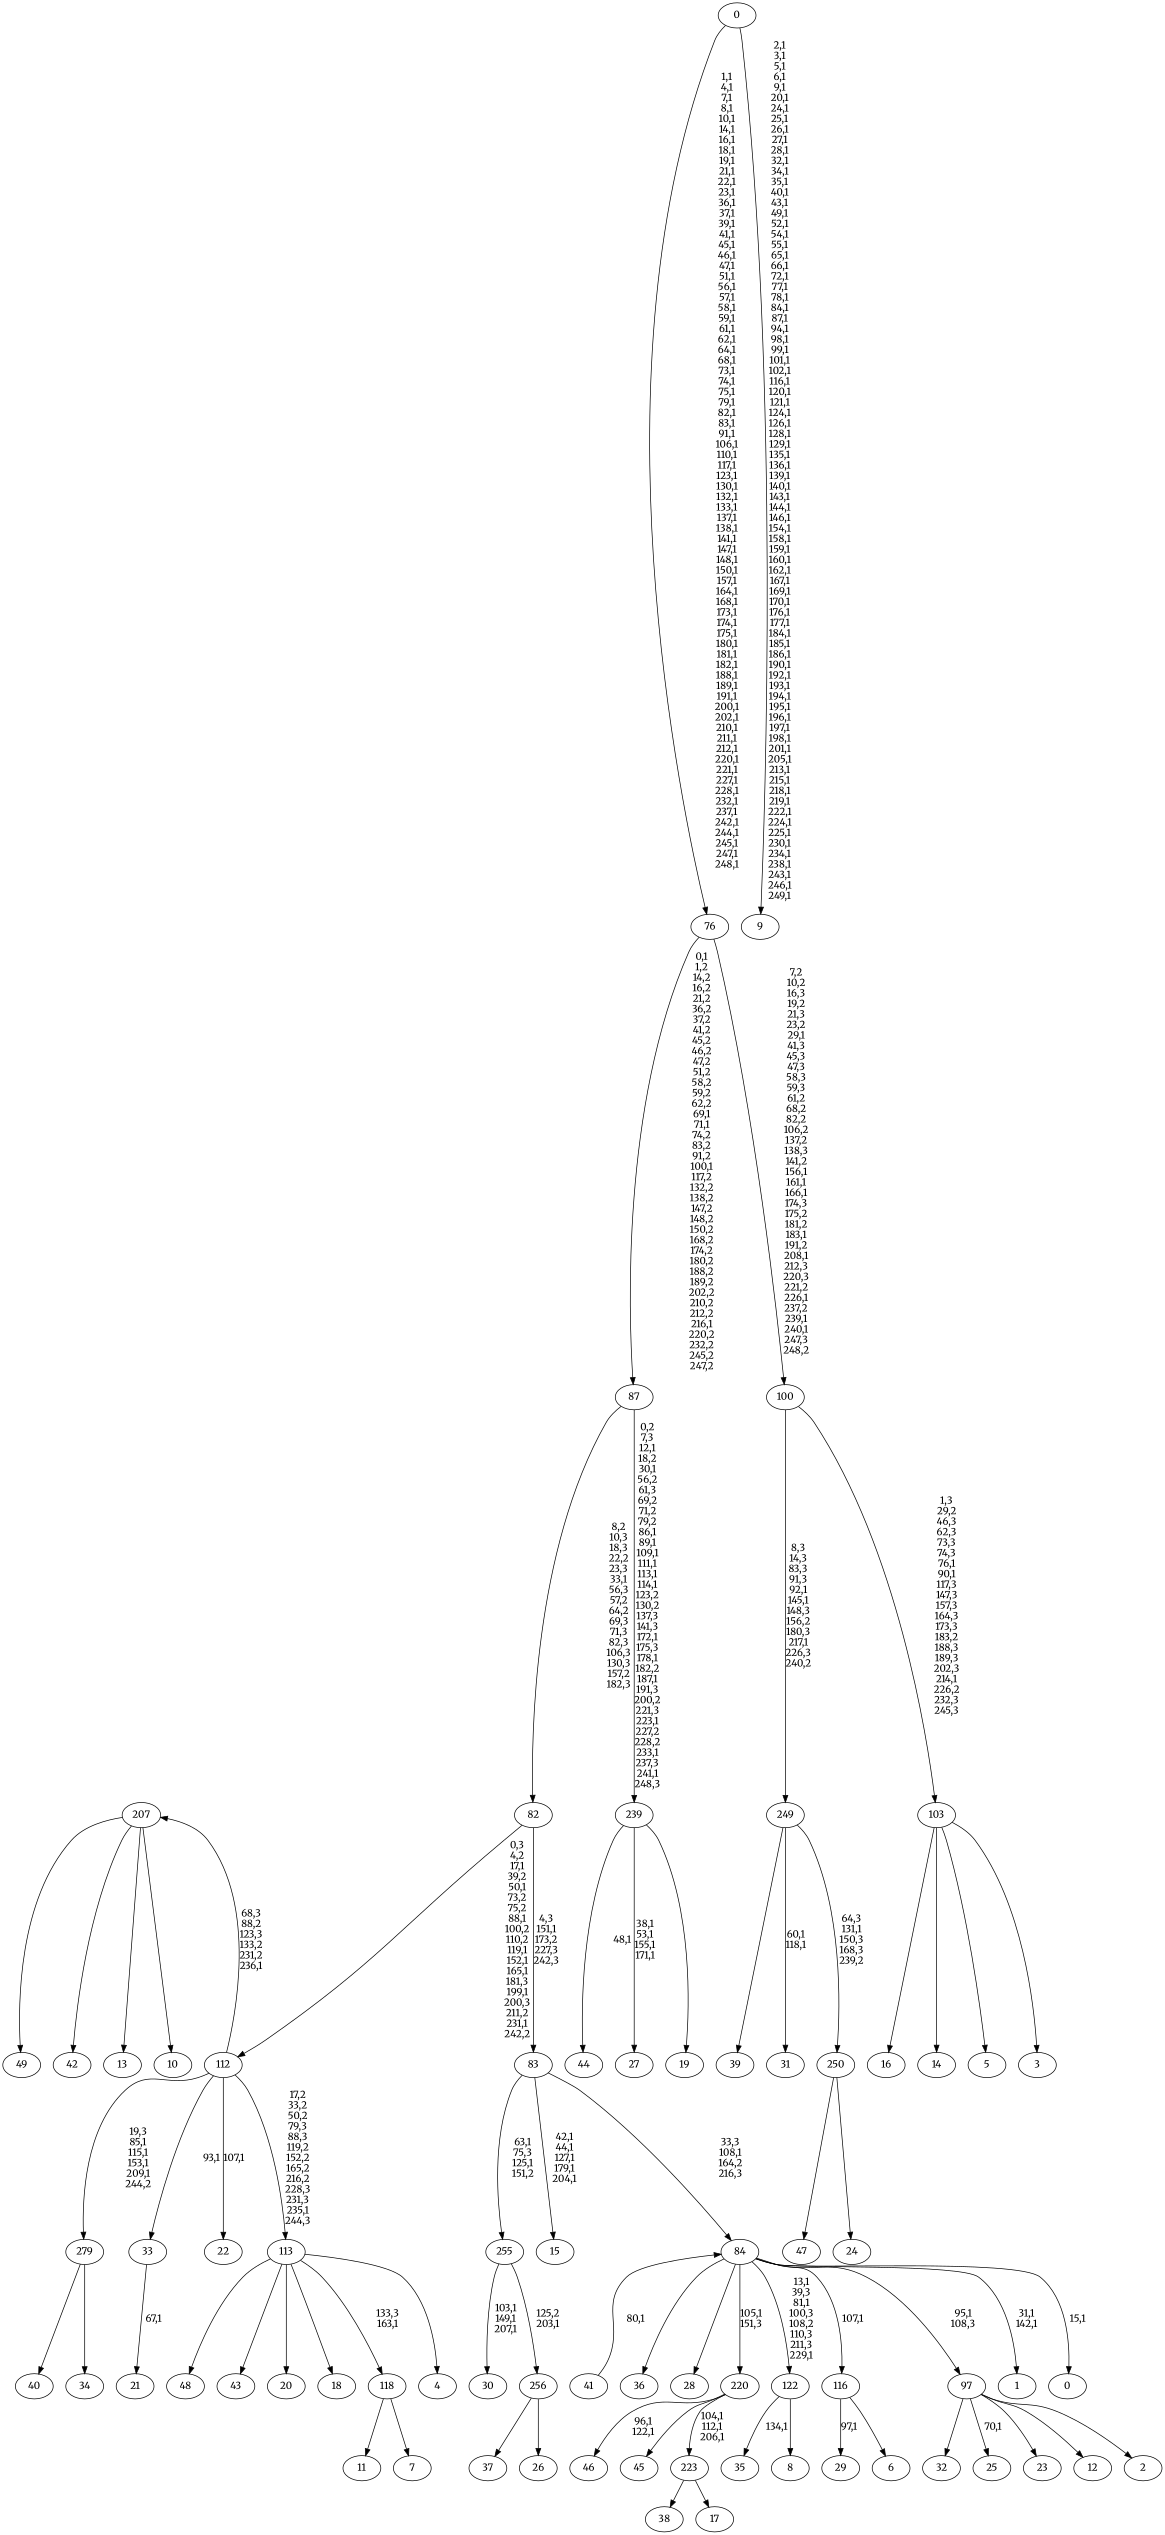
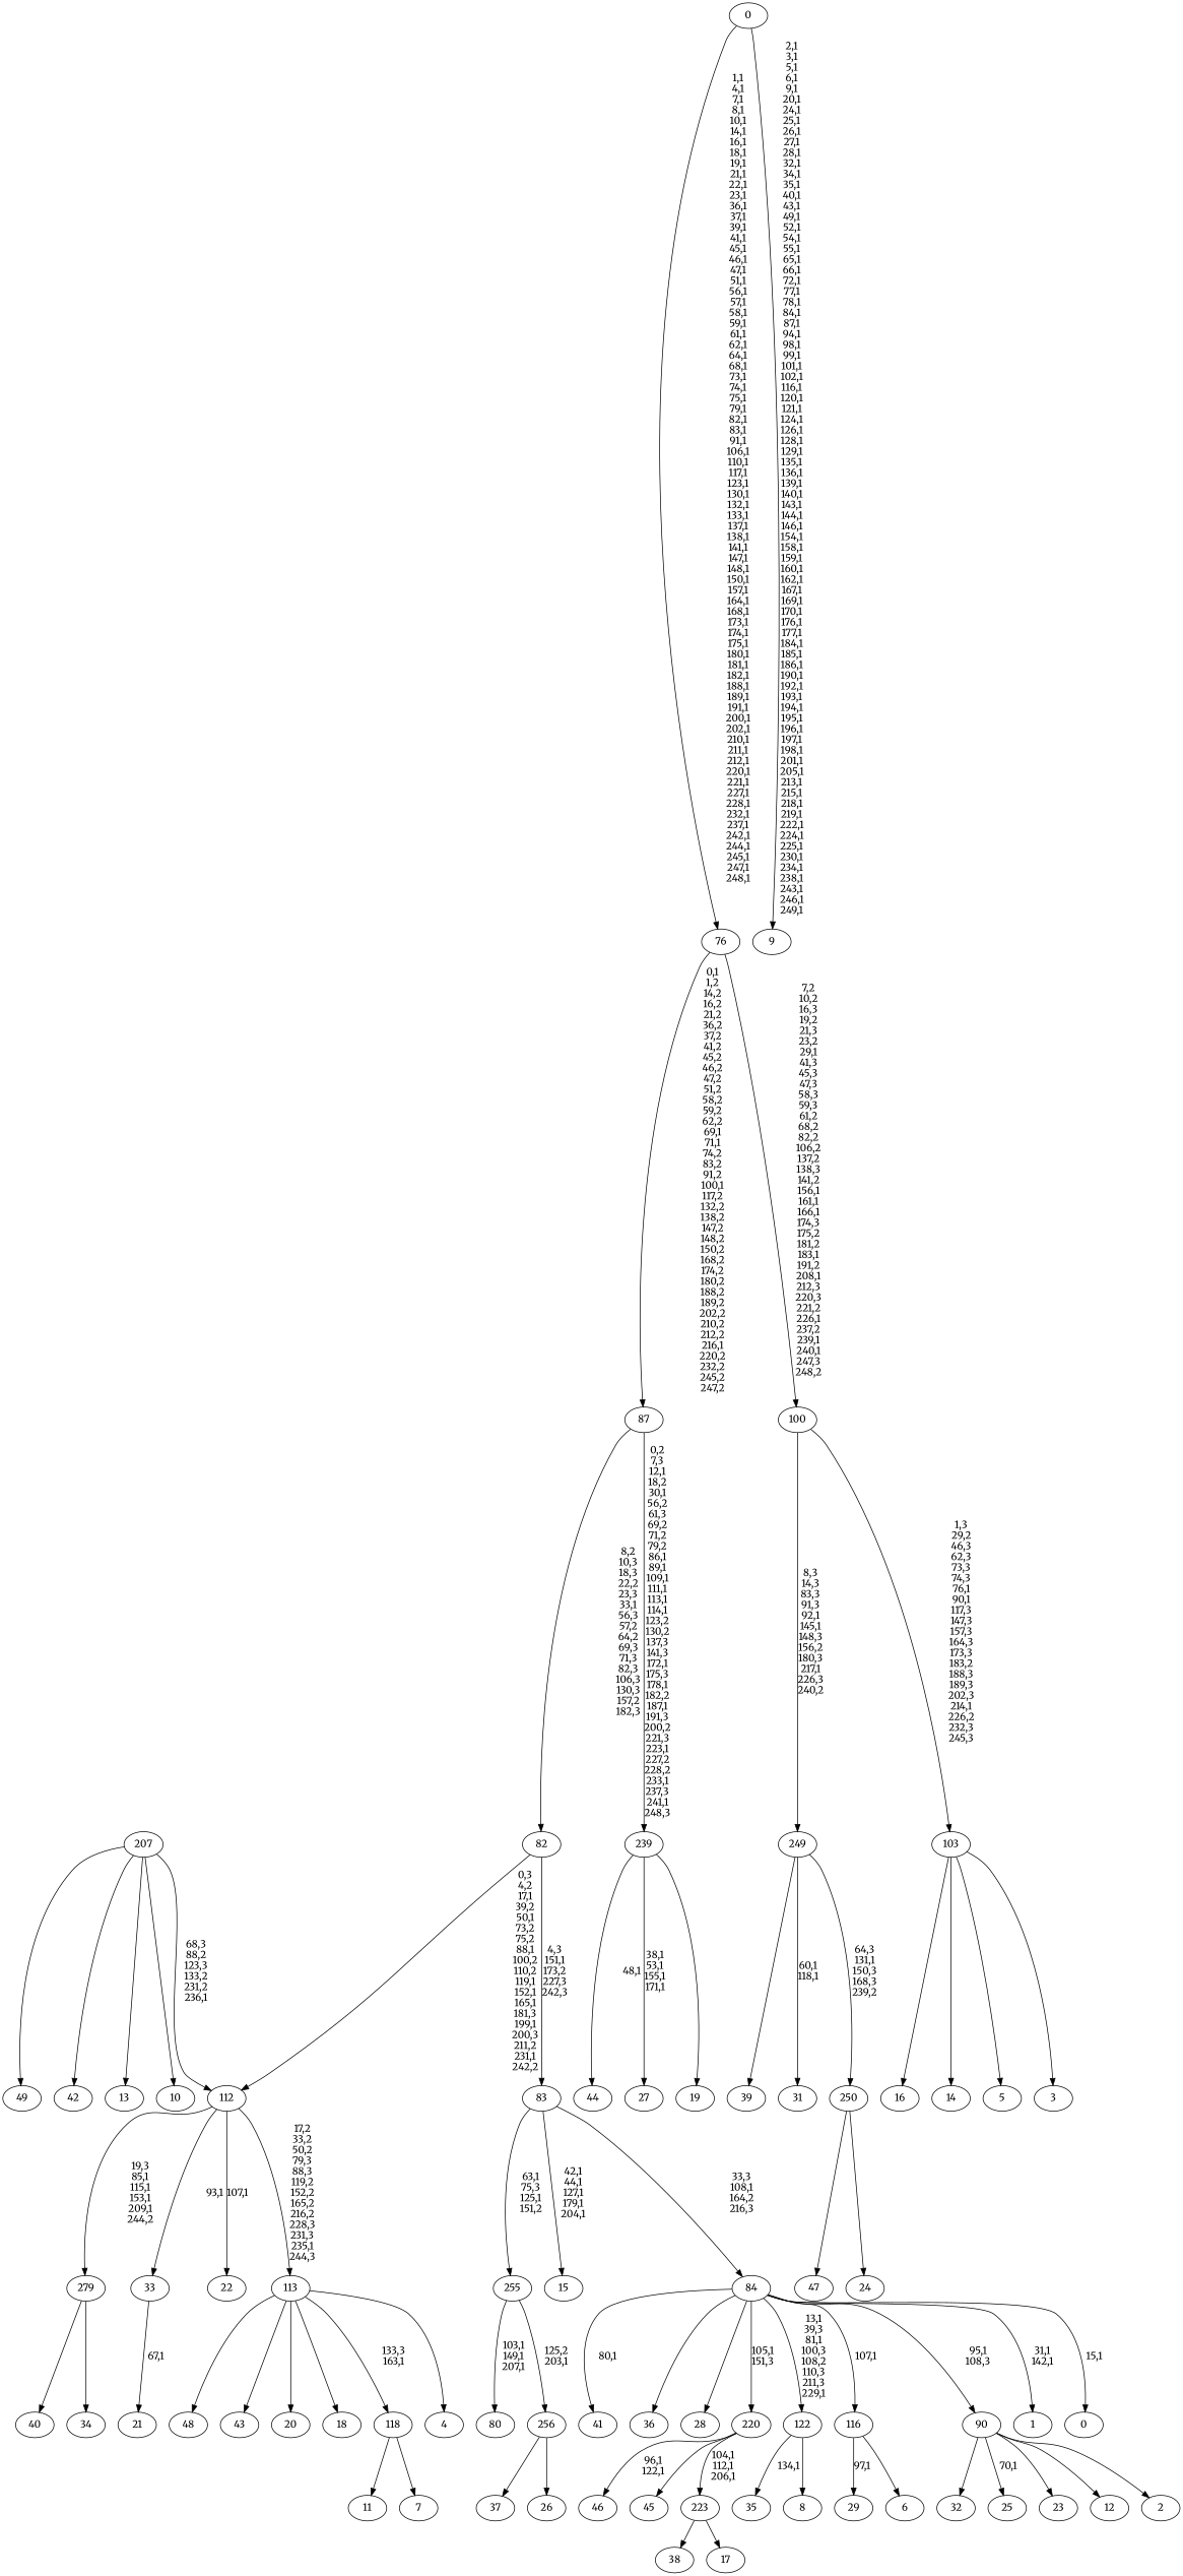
  digraph {
    fontname=Merriweather
    node [fontname=Merriweather]
    edge [fontname=Merriweather]
    n1 [label=49]
    n2 [label=48]
    n3 [label=47]
    n4 [label=46]
    n5 [label=45]
    n6 [label=44]
    n7 [label=43]
    n8 [label=42]
    n9 [label=41]
    n10 [label=40]
    n11 [label=39]
    n12 [label=38]
    n13 [label=37]
    n14 [label=36]
    n15 [label=35]
    n16 [label=34]
    279
    n18 [label=33]
    n19 [label=21]
    n20 [label=32]
    n21 [label=31]
-   n22 [label=30]
+   n22 [label=80]
    n23 [label=29]
    n24 [label=28]
    n25 [label=27]
    n26 [label=26]
    256
    255
    n29 [label=25]
    n30 [label=24]
    250
    249
    n33 [label=23]
    n34 [label=22]
    n35 [label=20]
    n36 [label=19]
    239
    n38 [label=18]
    n39 [label=17]
    223
    220
    n42 [label=16]
    n43 [label=15]
    n44 [label=14]
    n45 [label=13]
    n46 [label=12]
    n47 [label=11]
    n48 [label=10]
    207
    n50 [label=9]
    n51 [label=8]
    122
    n53 [label=7]
    118
    n55 [label=6]
    116
    n57 [label=5]
    n58 [label=4]
    113
    112
    n61 [label=3]
    103
    100
    n64 [label=2]
-   90 [label=97]
+   90
    n66 [label=1]
    n67 [label=0]
    84
    83
    82
    n71 [label=87]
    76
    0
    279 -> n10
    279 -> n16
    n18 -> n19 [label="67,1"]
    256 -> n13
    256 -> n26
    255 -> n22 [label="103,1\n149,1\n207,1"]
    255 -> 256 [label="125,2\n203,1"]
    250 -> n3
    250 -> n30
    249 -> n11
    249 -> n21 [label="60,1\n118,1"]
    249 -> 250 [label="64,3\n131,1\n150,3\n168,3\n239,2"]
    239 -> n6 [label="48,1"]
    239 -> n25 [label="38,1\n53,1\n155,1\n171,1"]
    239 -> n36
    223 -> n12
    223 -> n39
    220 -> n4 [label="96,1\n122,1"]
    220 -> n5
    220 -> 223 [label="104,1\n112,1\n206,1"]
    207 -> n1
    207 -> n8
    207 -> n45
    207 -> n48
    122 -> n15 [label="134,1"]
    122 -> n51
    118 -> n47
    118 -> n53
    116 -> n23 [label="97,1"]
    116 -> n55
    113 -> n2
    113 -> n7
    113 -> n35
    113 -> n38
    113 -> 118 [label="133,3\n163,1"]
    113 -> n58
    112 -> 279 [label="19,3\n85,1\n115,1\n153,1\n209,1\n244,2"]
    112 -> n18 [label="93,1"]
    112 -> n34 [label="107,1"]
-   112 -> 207 [label="68,3\n88,2\n123,3\n133,2\n231,2\n236,1"]
+   207 -> 112 [label="68,3\n88,2\n123,3\n133,2\n231,2\n236,1"]
    112 -> 113 [label="17,2\n33,2\n50,2\n79,3\n88,3\n119,2\n152,2\n165,2\n216,2\n228,3\n231,3\n235,1\n244,3"]
    103 -> n42
    103 -> n44
    103 -> n57
    103 -> n61
    100 -> 249 [label="8,3\n14,3\n83,3\n91,3\n92,1\n145,1\n148,3\n156,2\n180,3\n217,1\n226,3\n240,2"]
    100 -> 103 [label="1,3\n29,2\n46,3\n62,3\n73,3\n74,3\n76,1\n90,1\n117,3\n147,3\n157,3\n164,3\n173,3\n183,2\n188,3\n189,3\n202,3\n214,1\n226,2\n232,3\n245,3"]
    90 -> n20
    90 -> n29 [label="70,1"]
    90 -> n33
    90 -> n46
    90 -> n64
-   n9 -> 84 [label="80,1"]
+   84 -> n9 [label="80,1"]
    84 -> n14
    84 -> n24
    84 -> 220 [label="105,1\n151,3"]
    84 -> 122 [label="13,1\n39,3\n81,1\n100,3\n108,2\n110,3\n211,3\n229,1"]
    84 -> 116 [label="107,1"]
    84 -> 90 [label="95,1\n108,3"]
    84 -> n66 [label="31,1\n142,1"]
    84 -> n67 [label="15,1"]
    83 -> 255 [label="63,1\n75,3\n125,1\n151,2"]
    83 -> n43 [label="42,1\n44,1\n127,1\n179,1\n204,1"]
    83 -> 84 [label="33,3\n108,1\n164,2\n216,3"]
    82 -> 112 [label="0,3\n4,2\n17,1\n39,2\n50,1\n73,2\n75,2\n88,1\n100,2\n110,2\n119,1\n152,1\n165,1\n181,3\n199,1\n200,3\n211,2\n231,1\n242,2"]
    82 -> 83 [label="4,3\n151,1\n173,2\n227,3\n242,3"]
    n71 -> 239 [label="0,2\n7,3\n12,1\n18,2\n30,1\n56,2\n61,3\n69,2\n71,2\n79,2\n86,1\n89,1\n109,1\n111,1\n113,1\n114,1\n123,2\n130,2\n137,3\n141,3\n172,1\n175,3\n178,1\n182,2\n187,1\n191,3\n200,2\n221,3\n223,1\n227,2\n228,2\n233,1\n237,3\n241,1\n248,3"]
    n71 -> 82 [label="8,2\n10,3\n18,3\n22,2\n23,3\n33,1\n56,3\n57,2\n64,2\n69,3\n71,3\n82,3\n106,3\n130,3\n157,2\n182,3"]
    76 -> 100 [label="7,2\n10,2\n16,3\n19,2\n21,3\n23,2\n29,1\n41,3\n45,3\n47,3\n58,3\n59,3\n61,2\n68,2\n82,2\n106,2\n137,2\n138,3\n141,2\n156,1\n161,1\n166,1\n174,3\n175,2\n181,2\n183,1\n191,2\n208,1\n212,3\n220,3\n221,2\n226,1\n237,2\n239,1\n240,1\n247,3\n248,2"]
    76 -> n71 [label="0,1\n1,2\n14,2\n16,2\n21,2\n36,2\n37,2\n41,2\n45,2\n46,2\n47,2\n51,2\n58,2\n59,2\n62,2\n69,1\n71,1\n74,2\n83,2\n91,2\n100,1\n117,2\n132,2\n138,2\n147,2\n148,2\n150,2\n168,2\n174,2\n180,2\n188,2\n189,2\n202,2\n210,2\n212,2\n216,1\n220,2\n232,2\n245,2\n247,2"]
    0 -> n50 [label="2,1\n3,1\n5,1\n6,1\n9,1\n20,1\n24,1\n25,1\n26,1\n27,1\n28,1\n32,1\n34,1\n35,1\n40,1\n43,1\n49,1\n52,1\n54,1\n55,1\n65,1\n66,1\n72,1\n77,1\n78,1\n84,1\n87,1\n94,1\n98,1\n99,1\n101,1\n102,1\n116,1\n120,1\n121,1\n124,1\n126,1\n128,1\n129,1\n135,1\n136,1\n139,1\n140,1\n143,1\n144,1\n146,1\n154,1\n158,1\n159,1\n160,1\n162,1\n167,1\n169,1\n170,1\n176,1\n177,1\n184,1\n185,1\n186,1\n190,1\n192,1\n193,1\n194,1\n195,1\n196,1\n197,1\n198,1\n201,1\n205,1\n213,1\n215,1\n218,1\n219,1\n222,1\n224,1\n225,1\n230,1\n234,1\n238,1\n243,1\n246,1\n249,1"]
    0 -> 76 [label="1,1\n4,1\n7,1\n8,1\n10,1\n14,1\n16,1\n18,1\n19,1\n21,1\n22,1\n23,1\n36,1\n37,1\n39,1\n41,1\n45,1\n46,1\n47,1\n51,1\n56,1\n57,1\n58,1\n59,1\n61,1\n62,1\n64,1\n68,1\n73,1\n74,1\n75,1\n79,1\n82,1\n83,1\n91,1\n106,1\n110,1\n117,1\n123,1\n130,1\n132,1\n133,1\n137,1\n138,1\n141,1\n147,1\n148,1\n150,1\n157,1\n164,1\n168,1\n173,1\n174,1\n175,1\n180,1\n181,1\n182,1\n188,1\n189,1\n191,1\n200,1\n202,1\n210,1\n211,1\n212,1\n220,1\n221,1\n227,1\n228,1\n232,1\n237,1\n242,1\n244,1\n245,1\n247,1\n248,1"]
  }
